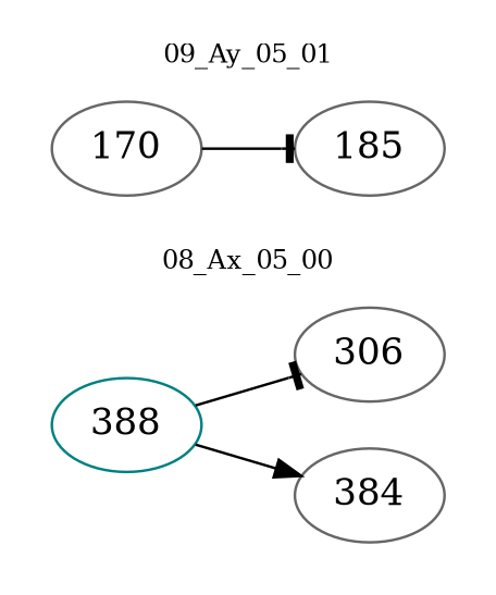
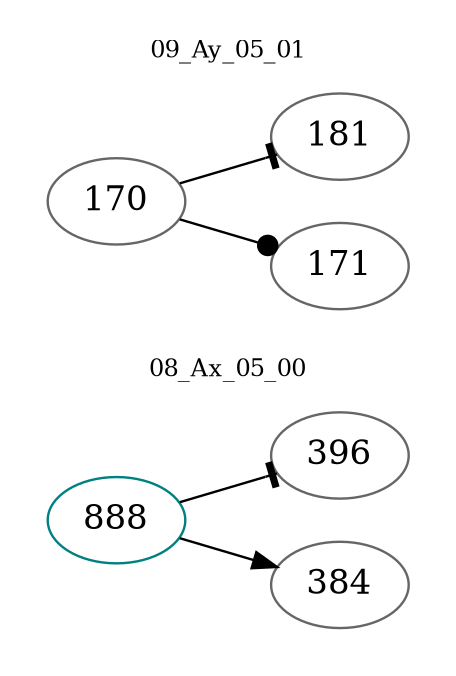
  digraph {
    rankdir=LR
    node [color=gray40]
    edge [arrowhead=tee color=black]
-   n1 [color=teal label=388]
+   n1 [color=teal label=888]
    n2 [label=384]
-   n3 [label=306]
+   n3 [label=396]
    n4 [label=170]
-   n6 [label=185]
+   n5 [label=171]
+   n6 [label=181]
    subgraph cluster_1 {
      color=white
      fontsize=10
      label="08_Ax_05_00"
      n1
      n2
      n3
    }
    subgraph cluster_2 {
      color=white
      fontsize=10
      label="09_Ay_05_01"
      n4
+     n5
      n6
    }
    n1 -> n2 [arrowhead=normal]
    n1 -> n3
+   n4 -> n5 [arrowhead=dot]
    n4 -> n6
  }
